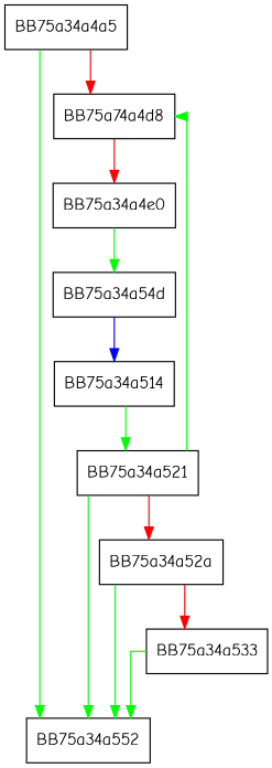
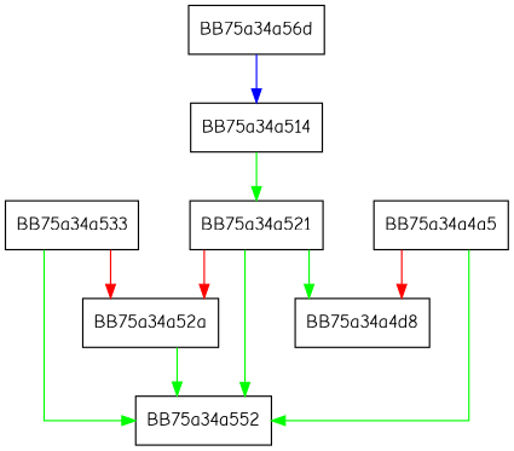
  digraph {
    fontname="Comic Neue"
    splines=ortho
    node [fontname="Comic Neue" shape=box]
    edge [color=green fontname="Comic Neue"]
    n1 [label=BB75a34a4a5]
    BB75a34a552
-   BB75a34a4d8 [label=BB75a74a4d8]
-   BB75a34a4e0
+   BB75a34a4d8
    BB75a34a521
    BB75a34a52a
-   BB75a34a56d [label=BB75a34a54d]
+   BB75a34a56d
    BB75a34a533
    BB75a34a514
    n1 -> BB75a34a552
    n1 -> BB75a34a4d8 [color=red]
-   BB75a34a4d8 -> BB75a34a4e0 [color=red]
-   BB75a34a4e0 -> BB75a34a56d
    BB75a34a521 -> BB75a34a552
    BB75a34a521 -> BB75a34a4d8
    BB75a34a521 -> BB75a34a52a [color=red]
    BB75a34a52a -> BB75a34a552
-   BB75a34a52a -> BB75a34a533 [color=red]
+   BB75a34a533 -> BB75a34a52a [color=red]
    BB75a34a56d -> BB75a34a514 [color=blue]
    BB75a34a533 -> BB75a34a552
    BB75a34a514 -> BB75a34a521
  }
